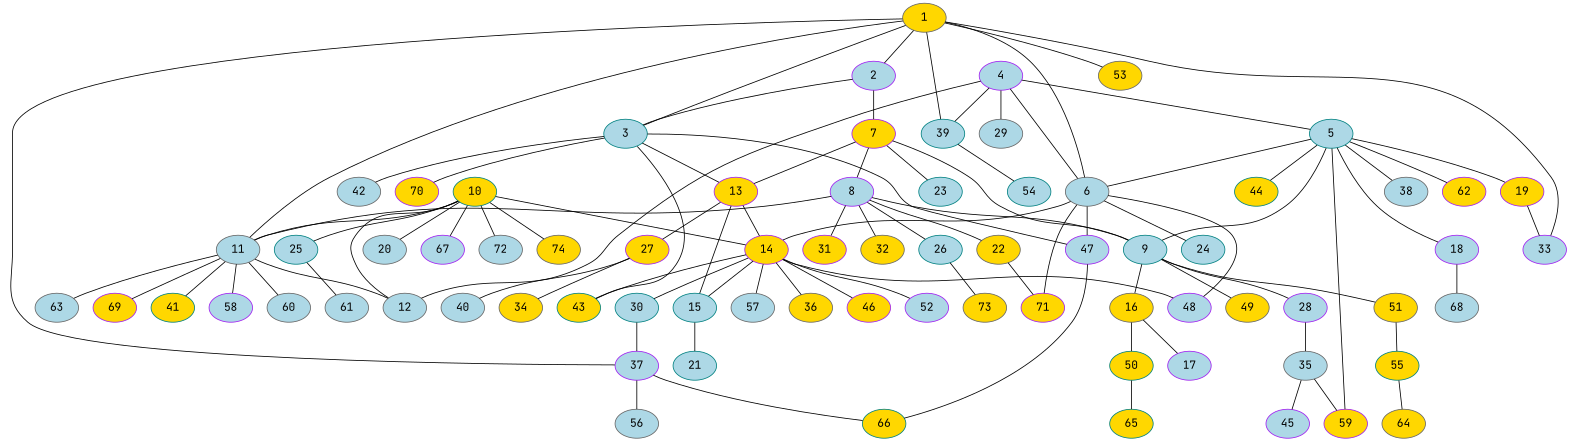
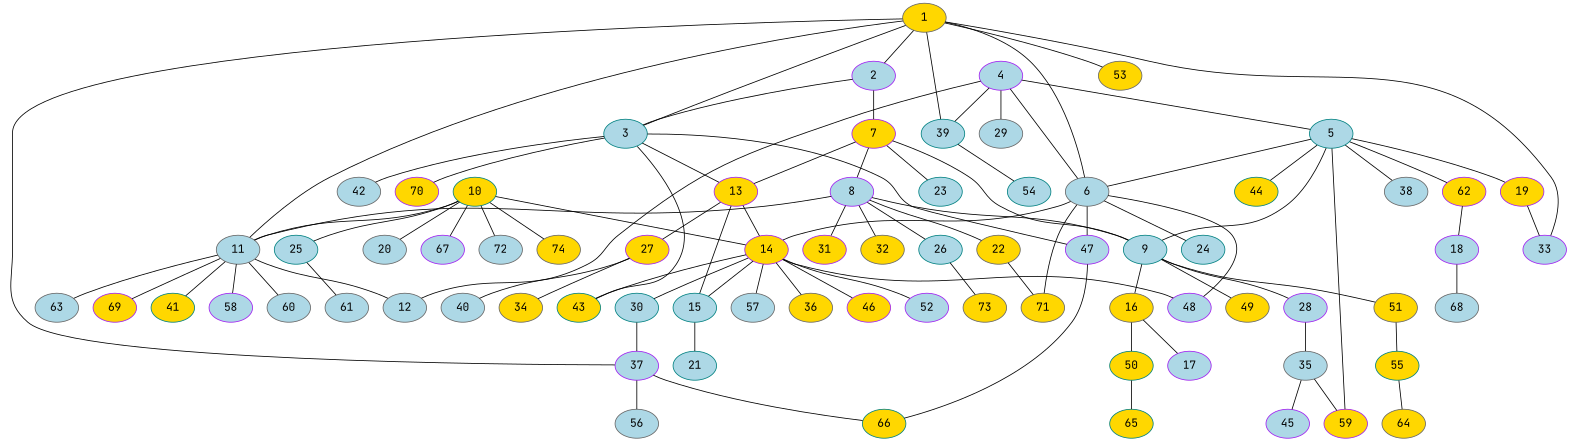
  graph {
    fontname="JetBrains Mono"
    node [color=gray40 fillcolor=lightblue fontname="JetBrains Mono" style=filled]
    edge [fontname="JetBrains Mono"]
    1 [fillcolor=gold]
    2 [color=purple]
    3 [color=teal]
    6
    11
    33 [color=purple]
    37 [color=purple]
    39 [color=teal]
    53 [fillcolor=gold]
    7 [color=purple fillcolor=gold]
    13 [color=purple fillcolor=gold]
    42
    43 [color=teal fillcolor=gold]
    47 [color=purple]
    70 [color=purple fillcolor=gold]
    14 [color=purple fillcolor=gold]
    24 [color=teal]
    48 [color=purple]
-   71 [color=purple fillcolor=gold]
+   71 [fillcolor=gold]
    12
    41 [color=teal fillcolor=gold]
    58 [color=purple]
    60
    63
    69 [color=purple fillcolor=gold]
    56
    66 [color=teal fillcolor=gold]
    54 [color=teal]
    9 [color=teal]
    8 [color=purple]
    23 [color=teal]
    15 [color=teal]
    27 [color=purple fillcolor=gold]
    4 [color=purple]
    5 [color=teal]
    29
    18 [color=purple]
    19 [color=purple fillcolor=gold]
    38
    44 [color=teal fillcolor=gold]
    59 [color=purple fillcolor=gold]
    62 [color=purple fillcolor=gold]
    16 [fillcolor=gold]
    28 [color=purple]
    49 [fillcolor=gold]
    51 [fillcolor=gold]
    68
    30 [color=teal]
    36 [fillcolor=gold]
    46 [color=purple fillcolor=gold]
    52 [color=purple]
    57
    22 [fillcolor=gold]
    26 [color=teal]
    31 [color=purple fillcolor=gold]
    32 [fillcolor=gold]
    73 [fillcolor=gold]
    17 [color=purple]
    50 [color=teal fillcolor=gold]
    35
    55 [color=teal fillcolor=gold]
    10 [color=teal fillcolor=gold]
    20
    25 [color=teal]
    67 [color=purple]
    72
    74 [fillcolor=gold]
    61
    21 [color=teal]
    34 [fillcolor=gold]
    40
    65 [color=teal fillcolor=gold]
    45 [color=purple]
    64 [fillcolor=gold]
    1 -- 2
    1 -- 3
    1 -- 6
    1 -- 11
    1 -- 33
    1 -- 37
    1 -- 39
    1 -- 53
    2 -- 3
    2 -- 7
    3 -- 13
    3 -- 42
    3 -- 43
    3 -- 47
    3 -- 70
    6 -- 47
    6 -- 14
    6 -- 24
    6 -- 48
    6 -- 71
    11 -- 12
    11 -- 41
    11 -- 58
    11 -- 60
    11 -- 63
    11 -- 69
    37 -- 56
    37 -- 66
    39 -- 54
    7 -- 13
    7 -- 9
    7 -- 8
    7 -- 23
    13 -- 14
    13 -- 15
    13 -- 27
    47 -- 66
    14 -- 43
    14 -- 48
    14 -- 15
    14 -- 30
    14 -- 36
    14 -- 46
    14 -- 52
    14 -- 57
    9 -- 16
    9 -- 28
    9 -- 49
    9 -- 51
    8 -- 11
    8 -- 9
    8 -- 22
    8 -- 26
    8 -- 31
    8 -- 32
    15 -- 21
    27 -- 34
    27 -- 40
    4 -- 6
    4 -- 39
    4 -- 12
    4 -- 5
    4 -- 29
    5 -- 6
    5 -- 9
-   5 -- 18
+   62 -- 18
    5 -- 19
    5 -- 38
    5 -- 44
    5 -- 59
    5 -- 62
    18 -- 68
    19 -- 33
    16 -- 17
    16 -- 50
    28 -- 35
    51 -- 55
    30 -- 37
    22 -- 71
    26 -- 73
    50 -- 65
    35 -- 59
    35 -- 45
    55 -- 64
    10 -- 11
    10 -- 14
-   10 -- 12
    10 -- 20
    10 -- 25
    10 -- 67
    10 -- 72
    10 -- 74
    25 -- 61
  }
